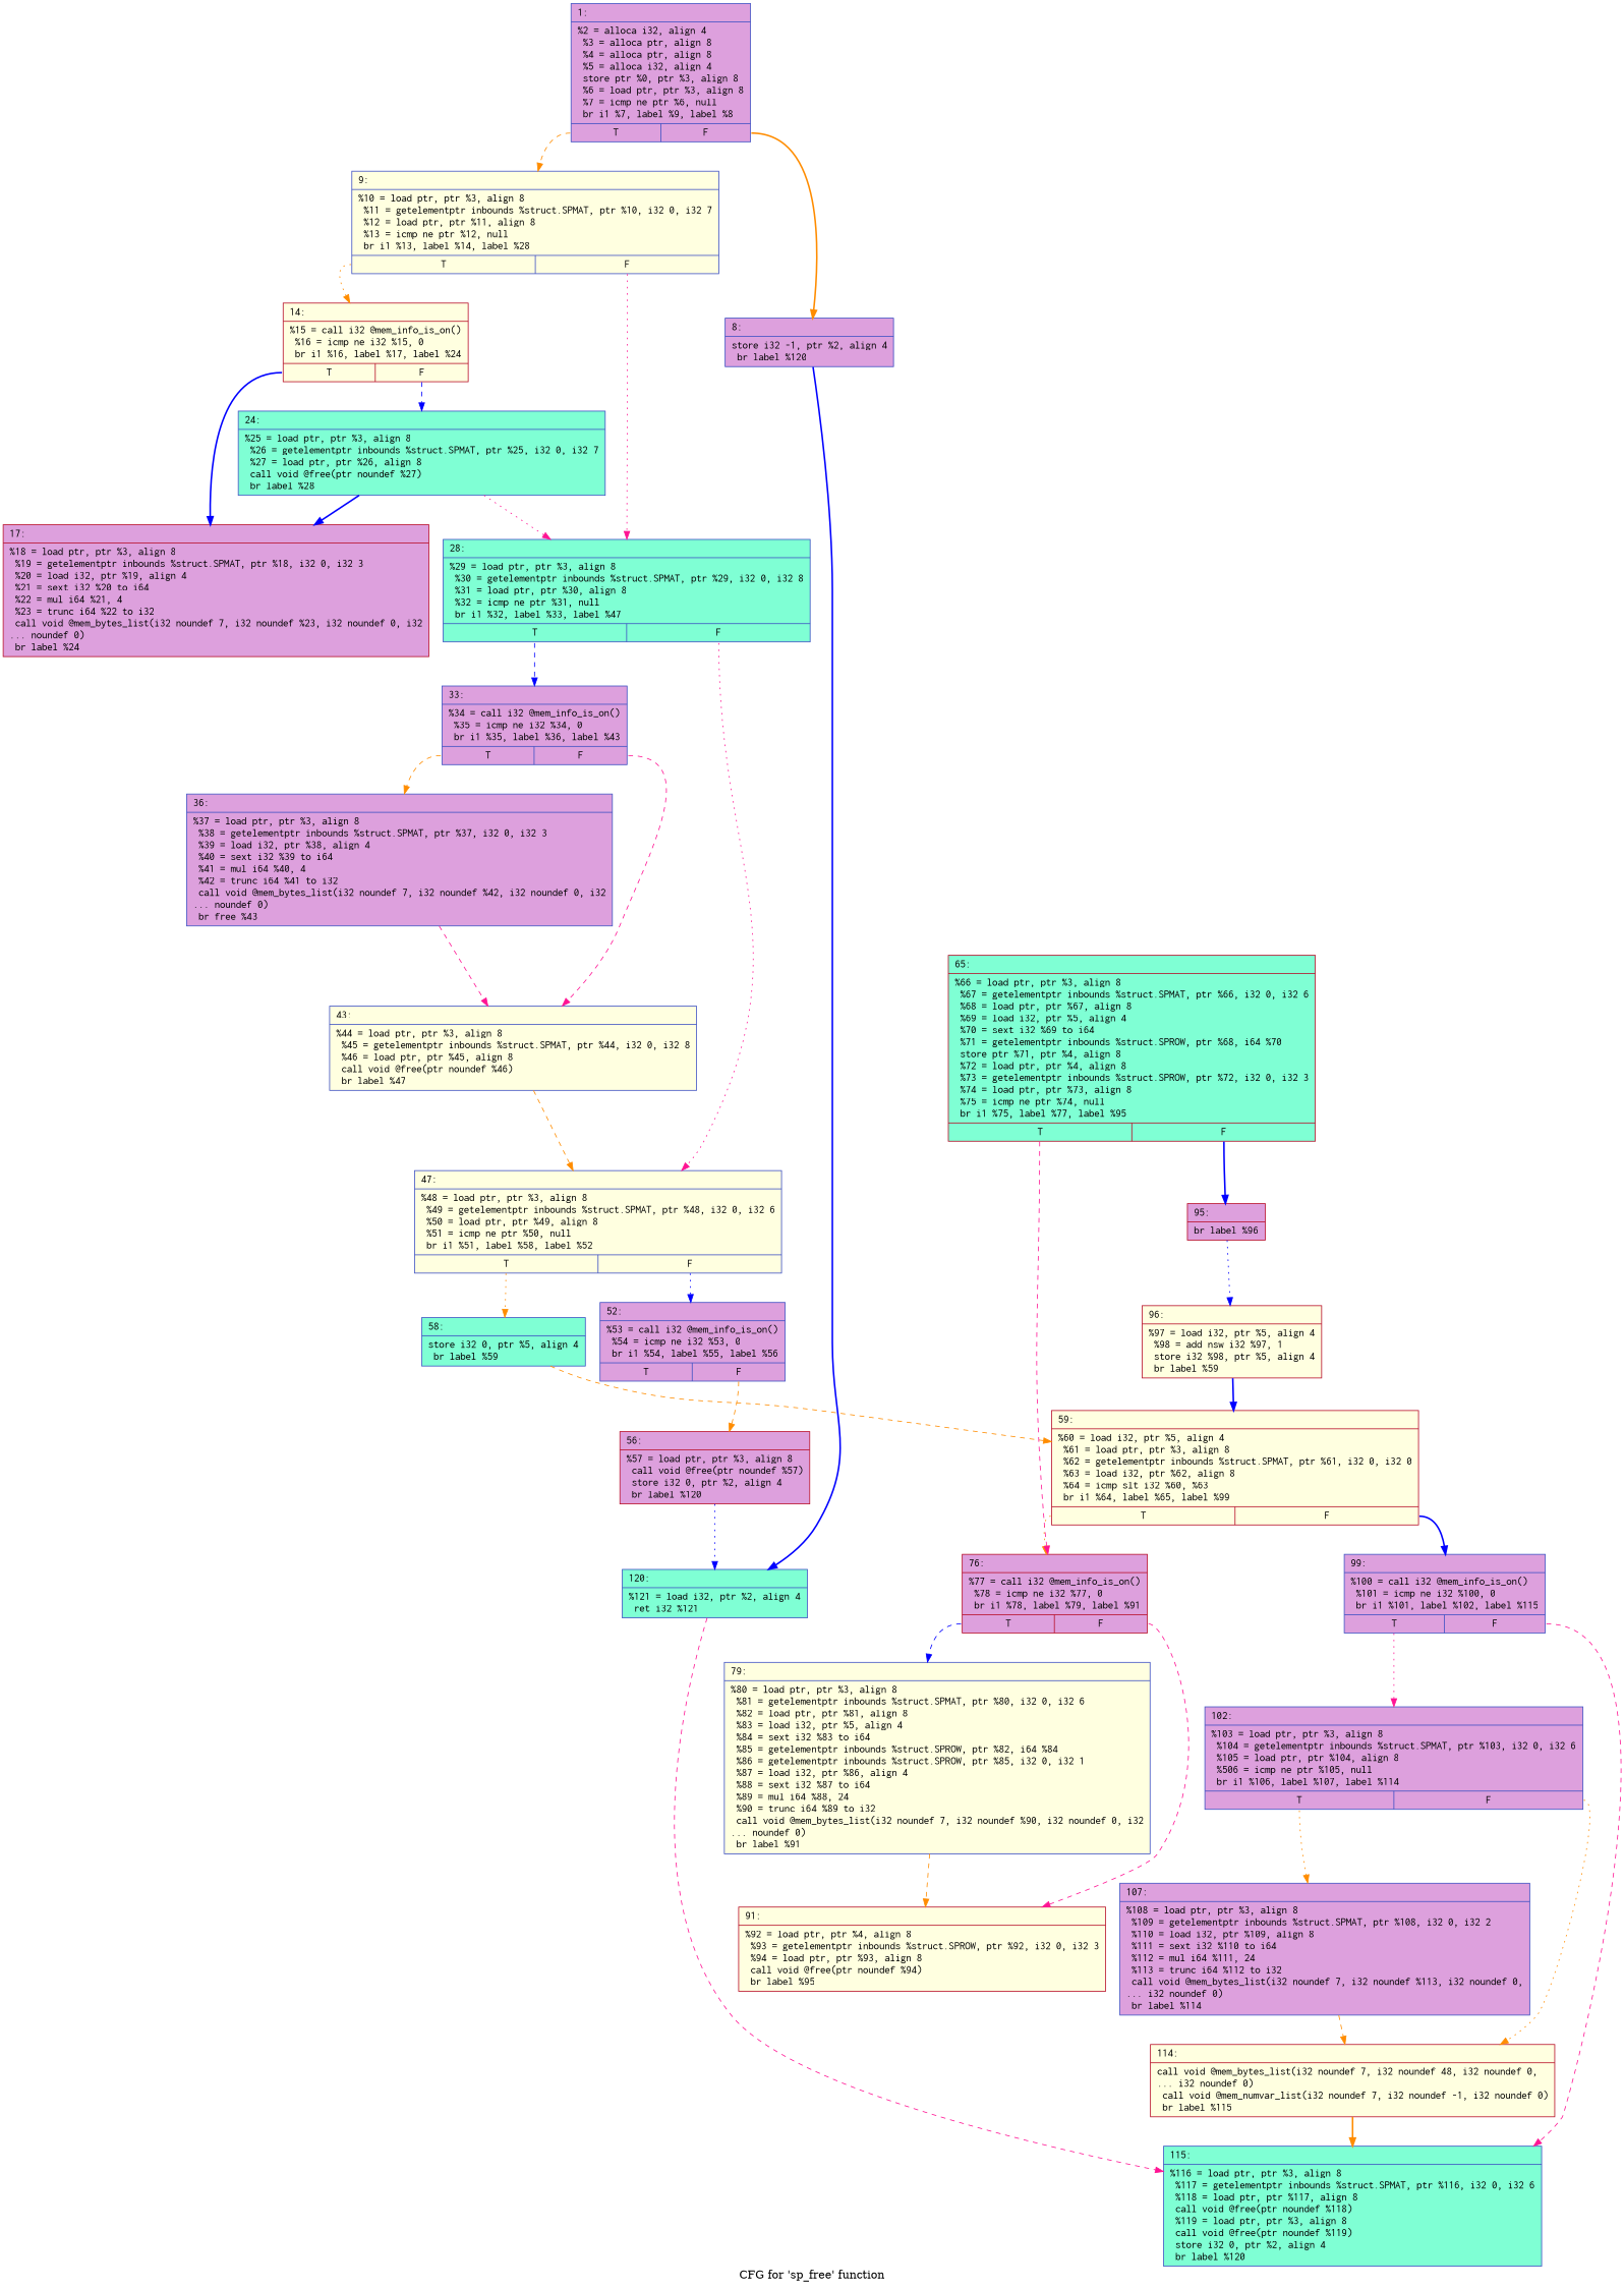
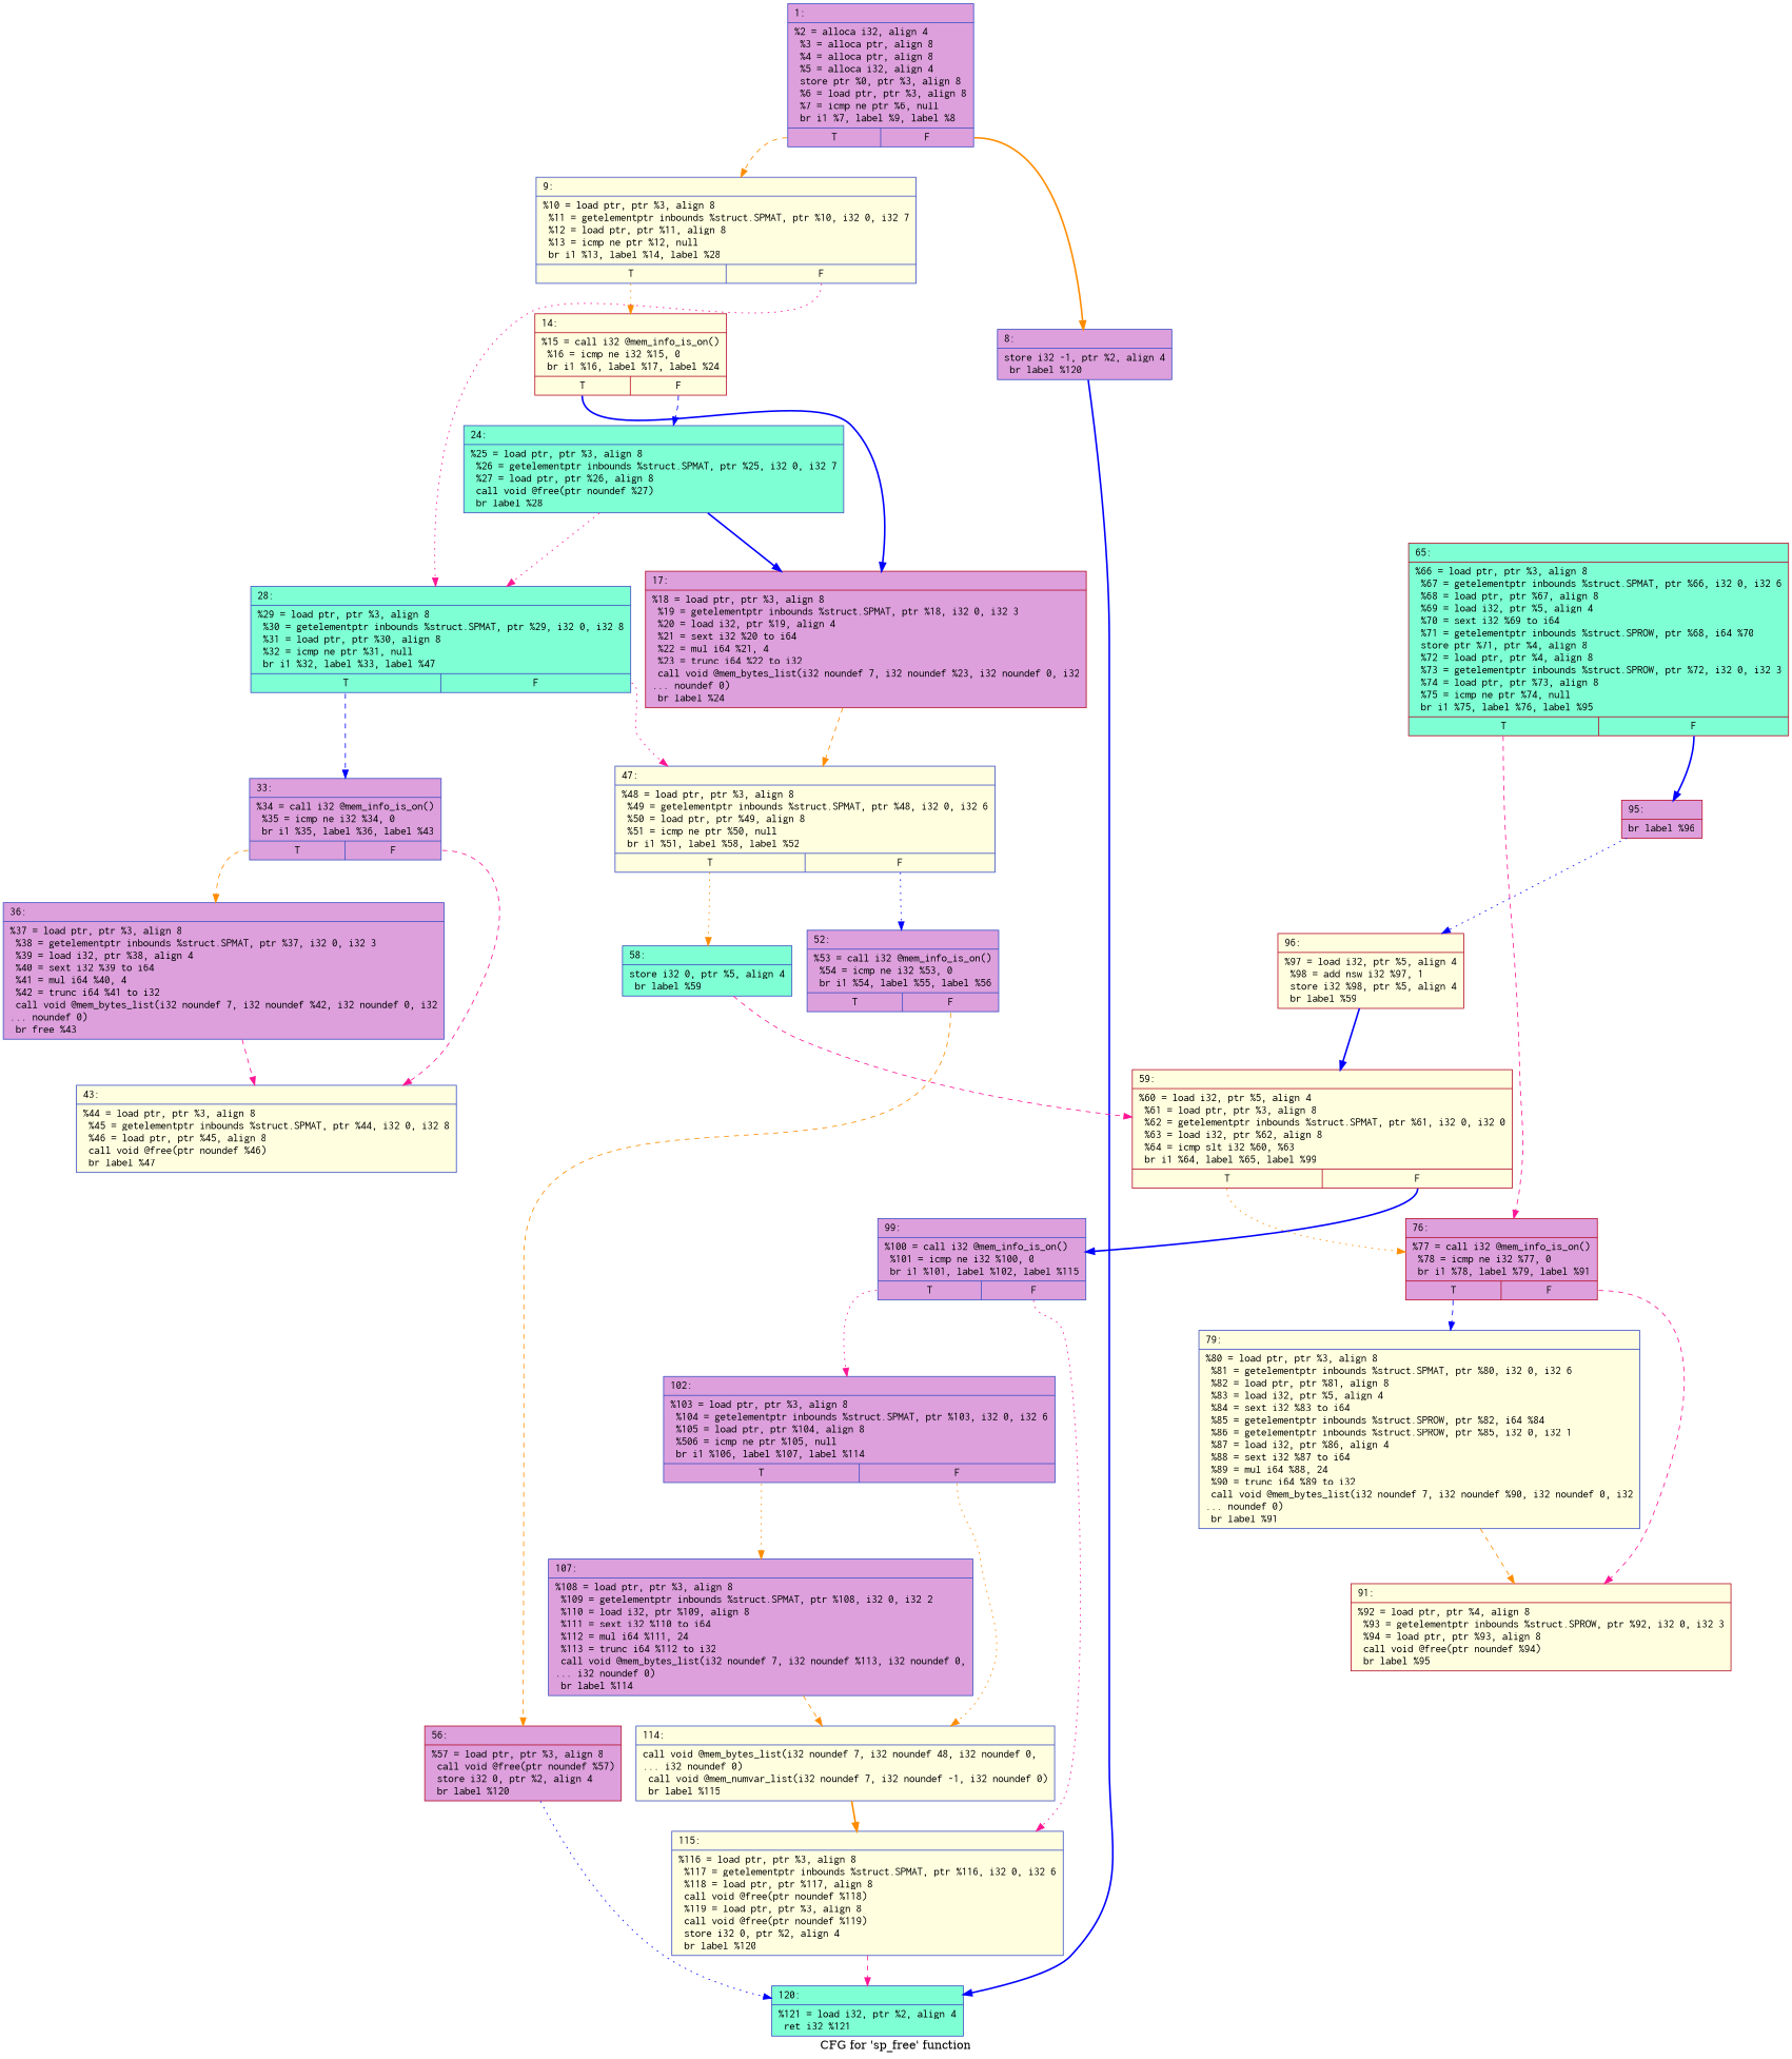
  digraph {
    label="CFG for 'sp_free' function"
    node [color="#3d50c3ff" fillcolor=plum fontname=Courier shape=record style=filled]
    edge [color=darkorange style=dashed]
    n1 [label="{1:\l|  %2 = alloca i32, align 4\l  %3 = alloca ptr, align 8\l  %4 = alloca ptr, align 8\l  %5 = alloca i32, align 4\l  store ptr %0, ptr %3, align 8\l  %6 = load ptr, ptr %3, align 8\l  %7 = icmp ne ptr %6, null\l  br i1 %7, label %9, label %8\l|{<s0>T|<s1>F}}"]
    n2 [fillcolor=lightyellow label="{9:\l|  %10 = load ptr, ptr %3, align 8\l  %11 = getelementptr inbounds %struct.SPMAT, ptr %10, i32 0, i32 7\l  %12 = load ptr, ptr %11, align 8\l  %13 = icmp ne ptr %12, null\l  br i1 %13, label %14, label %28\l|{<s0>T|<s1>F}}"]
    n3 [label="{8:\l|  store i32 -1, ptr %2, align 4\l  br label %120\l}"]
    n4 [color="#b70d28ff" fillcolor=lightyellow label="{14:\l|  %15 = call i32 @mem_info_is_on()\l  %16 = icmp ne i32 %15, 0\l  br i1 %16, label %17, label %24\l|{<s0>T|<s1>F}}"]
    n5 [fillcolor=aquamarine label="{28:\l|  %29 = load ptr, ptr %3, align 8\l  %30 = getelementptr inbounds %struct.SPMAT, ptr %29, i32 0, i32 8\l  %31 = load ptr, ptr %30, align 8\l  %32 = icmp ne ptr %31, null\l  br i1 %32, label %33, label %47\l|{<s0>T|<s1>F}}"]
    n6 [fillcolor=aquamarine label="{120:\l|  %121 = load i32, ptr %2, align 4\l  ret i32 %121\l}"]
    n7 [color="#b70d28ff" label="{17:\l|  %18 = load ptr, ptr %3, align 8\l  %19 = getelementptr inbounds %struct.SPMAT, ptr %18, i32 0, i32 3\l  %20 = load i32, ptr %19, align 4\l  %21 = sext i32 %20 to i64\l  %22 = mul i64 %21, 4\l  %23 = trunc i64 %22 to i32\l  call void @mem_bytes_list(i32 noundef 7, i32 noundef %23, i32 noundef 0, i32\l... noundef 0)\l  br label %24\l}"]
    n8 [fillcolor=aquamarine label="{24:\l|  %25 = load ptr, ptr %3, align 8\l  %26 = getelementptr inbounds %struct.SPMAT, ptr %25, i32 0, i32 7\l  %27 = load ptr, ptr %26, align 8\l  call void @free(ptr noundef %27)\l  br label %28\l}"]
    n9 [label="{33:\l|  %34 = call i32 @mem_info_is_on()\l  %35 = icmp ne i32 %34, 0\l  br i1 %35, label %36, label %43\l|{<s0>T|<s1>F}}"]
    n10 [fillcolor=lightyellow label="{47:\l|  %48 = load ptr, ptr %3, align 8\l  %49 = getelementptr inbounds %struct.SPMAT, ptr %48, i32 0, i32 6\l  %50 = load ptr, ptr %49, align 8\l  %51 = icmp ne ptr %50, null\l  br i1 %51, label %58, label %52\l|{<s0>T|<s1>F}}"]
    n11 [label="{36:\l|  %37 = load ptr, ptr %3, align 8\l  %38 = getelementptr inbounds %struct.SPMAT, ptr %37, i32 0, i32 3\l  %39 = load i32, ptr %38, align 4\l  %40 = sext i32 %39 to i64\l  %41 = mul i64 %40, 4\l  %42 = trunc i64 %41 to i32\l  call void @mem_bytes_list(i32 noundef 7, i32 noundef %42, i32 noundef 0, i32\l... noundef 0)\l  br free %43\l}"]
    n12 [fillcolor=lightyellow label="{43:\l|  %44 = load ptr, ptr %3, align 8\l  %45 = getelementptr inbounds %struct.SPMAT, ptr %44, i32 0, i32 8\l  %46 = load ptr, ptr %45, align 8\l  call void @free(ptr noundef %46)\l  br label %47\l}"]
    n13 [fillcolor=aquamarine label="{58:\l|  store i32 0, ptr %5, align 4\l  br label %59\l}"]
    n14 [label="{52:\l|  %53 = call i32 @mem_info_is_on()\l  %54 = icmp ne i32 %53, 0\l  br i1 %54, label %55, label %56\l|{<s0>T|<s1>F}}"]
    n15 [color="#b70d28ff" fillcolor=lightyellow label="{59:\l|  %60 = load i32, ptr %5, align 4\l  %61 = load ptr, ptr %3, align 8\l  %62 = getelementptr inbounds %struct.SPMAT, ptr %61, i32 0, i32 0\l  %63 = load i32, ptr %62, align 8\l  %64 = icmp slt i32 %60, %63\l  br i1 %64, label %65, label %99\l|{<s0>T|<s1>F}}"]
    n16 [color="#b70d28ff" label="{56:\l|  %57 = load ptr, ptr %3, align 8\l  call void @free(ptr noundef %57)\l  store i32 0, ptr %2, align 4\l  br label %120\l}"]
    n17 [label="{99:\l|  %100 = call i32 @mem_info_is_on()\l  %101 = icmp ne i32 %100, 0\l  br i1 %101, label %102, label %115\l|{<s0>T|<s1>F}}"]
    n18 [color="#b70d28ff" label="{76:\l|  %77 = call i32 @mem_info_is_on()\l  %78 = icmp ne i32 %77, 0\l  br i1 %78, label %79, label %91\l|{<s0>T|<s1>F}}"]
-   n19 [color="#b70d28ff" fillcolor=aquamarine label="{65:\l|  %66 = load ptr, ptr %3, align 8\l  %67 = getelementptr inbounds %struct.SPMAT, ptr %66, i32 0, i32 6\l  %68 = load ptr, ptr %67, align 8\l  %69 = load i32, ptr %5, align 4\l  %70 = sext i32 %69 to i64\l  %71 = getelementptr inbounds %struct.SPROW, ptr %68, i64 %70\l  store ptr %71, ptr %4, align 8\l  %72 = load ptr, ptr %4, align 8\l  %73 = getelementptr inbounds %struct.SPROW, ptr %72, i32 0, i32 3\l  %74 = load ptr, ptr %73, align 8\l  %75 = icmp ne ptr %74, null\l  br i1 %75, label %77, label %95\l|{<s0>T|<s1>F}}"]
+   n19 [color="#b70d28ff" fillcolor=aquamarine label="{65:\l|  %66 = load ptr, ptr %3, align 8\l  %67 = getelementptr inbounds %struct.SPMAT, ptr %66, i32 0, i32 6\l  %68 = load ptr, ptr %67, align 8\l  %69 = load i32, ptr %5, align 4\l  %70 = sext i32 %69 to i64\l  %71 = getelementptr inbounds %struct.SPROW, ptr %68, i64 %70\l  store ptr %71, ptr %4, align 8\l  %72 = load ptr, ptr %4, align 8\l  %73 = getelementptr inbounds %struct.SPROW, ptr %72, i32 0, i32 3\l  %74 = load ptr, ptr %73, align 8\l  %75 = icmp ne ptr %74, null\l  br i1 %75, label %76, label %95\l|{<s0>T|<s1>F}}"]
    n20 [color="#b70d28ff" label="{95:\l|  br label %96\l}"]
    n21 [label="{102:\l|  %103 = load ptr, ptr %3, align 8\l  %104 = getelementptr inbounds %struct.SPMAT, ptr %103, i32 0, i32 6\l  %105 = load ptr, ptr %104, align 8\l  %506 = icmp ne ptr %105, null\l  br i1 %106, label %107, label %114\l|{<s0>T|<s1>F}}"]
-   n22 [fillcolor=aquamarine label="{115:\l|  %116 = load ptr, ptr %3, align 8\l  %117 = getelementptr inbounds %struct.SPMAT, ptr %116, i32 0, i32 6\l  %118 = load ptr, ptr %117, align 8\l  call void @free(ptr noundef %118)\l  %119 = load ptr, ptr %3, align 8\l  call void @free(ptr noundef %119)\l  store i32 0, ptr %2, align 4\l  br label %120\l}"]
+   n22 [fillcolor=lightyellow label="{115:\l|  %116 = load ptr, ptr %3, align 8\l  %117 = getelementptr inbounds %struct.SPMAT, ptr %116, i32 0, i32 6\l  %118 = load ptr, ptr %117, align 8\l  call void @free(ptr noundef %118)\l  %119 = load ptr, ptr %3, align 8\l  call void @free(ptr noundef %119)\l  store i32 0, ptr %2, align 4\l  br label %120\l}"]
    n23 [fillcolor=lightyellow label="{79:\l|  %80 = load ptr, ptr %3, align 8\l  %81 = getelementptr inbounds %struct.SPMAT, ptr %80, i32 0, i32 6\l  %82 = load ptr, ptr %81, align 8\l  %83 = load i32, ptr %5, align 4\l  %84 = sext i32 %83 to i64\l  %85 = getelementptr inbounds %struct.SPROW, ptr %82, i64 %84\l  %86 = getelementptr inbounds %struct.SPROW, ptr %85, i32 0, i32 1\l  %87 = load i32, ptr %86, align 4\l  %88 = sext i32 %87 to i64\l  %89 = mul i64 %88, 24\l  %90 = trunc i64 %89 to i32\l  call void @mem_bytes_list(i32 noundef 7, i32 noundef %90, i32 noundef 0, i32\l... noundef 0)\l  br label %91\l}"]
    n24 [color="#b70d28ff" fillcolor=lightyellow label="{91:\l|  %92 = load ptr, ptr %4, align 8\l  %93 = getelementptr inbounds %struct.SPROW, ptr %92, i32 0, i32 3\l  %94 = load ptr, ptr %93, align 8\l  call void @free(ptr noundef %94)\l  br label %95\l}"]
    n25 [color="#b70d28ff" fillcolor=lightyellow label="{96:\l|  %97 = load i32, ptr %5, align 4\l  %98 = add nsw i32 %97, 1\l  store i32 %98, ptr %5, align 4\l  br label %59\l}"]
    n26 [label="{107:\l|  %108 = load ptr, ptr %3, align 8\l  %109 = getelementptr inbounds %struct.SPMAT, ptr %108, i32 0, i32 2\l  %110 = load i32, ptr %109, align 8\l  %111 = sext i32 %110 to i64\l  %112 = mul i64 %111, 24\l  %113 = trunc i64 %112 to i32\l  call void @mem_bytes_list(i32 noundef 7, i32 noundef %113, i32 noundef 0,\l... i32 noundef 0)\l  br label %114\l}"]
-   n27 [color="#b70d28ff" fillcolor=lightyellow label="{114:\l|  call void @mem_bytes_list(i32 noundef 7, i32 noundef 48, i32 noundef 0,\l... i32 noundef 0)\l  call void @mem_numvar_list(i32 noundef 7, i32 noundef -1, i32 noundef 0)\l  br label %115\l}"]
+   n27 [fillcolor=lightyellow label="{114:\l|  call void @mem_bytes_list(i32 noundef 7, i32 noundef 48, i32 noundef 0,\l... i32 noundef 0)\l  call void @mem_numvar_list(i32 noundef 7, i32 noundef -1, i32 noundef 0)\l  br label %115\l}"]
    n1 -> n2 [tailport=s0]
    n1 -> n3 [style=bold tailport=s1]
    n2 -> n4 [style=dotted tailport=s0]
    n2 -> n5 [color=deeppink style=dotted tailport=s1]
    n3 -> n6 [color=blue style=bold]
    n4 -> n7 [color=blue style=bold tailport=s0]
    n4 -> n8 [color=blue tailport=s1]
    n5 -> n9 [color=blue tailport=s0]
    n5 -> n10 [color=deeppink style=dotted tailport=s1]
    n8 -> n5 [color=deeppink style=dotted]
    n8 -> n7 [color=blue style=bold]
    n9 -> n11 [tailport=s0]
    n9 -> n12 [color=deeppink tailport=s1]
    n10 -> n13 [style=dotted tailport=s0]
    n10 -> n14 [color=blue style=dotted tailport=s1]
    n11 -> n12 [color=deeppink]
-   n12 -> n10
-   n13 -> n15
+   n7 -> n10
+   n13 -> n15 [color=deeppink]
    n14 -> n16 [tailport=s1]
    n15 -> n17 [color=blue style=bold tailport=s1]
    n15 -> n18 [style=dotted tailport=s0]
    n16 -> n6 [color=blue style=dotted]
    n17 -> n21 [color=deeppink style=dotted tailport=s0]
-   n17 -> n22 [color=deeppink tailport=s1]
+   n17 -> n22 [color=deeppink style=dotted tailport=s1]
    n18 -> n23 [color=blue tailport=s0]
    n18 -> n24 [color=deeppink tailport=s1]
    n19 -> n18 [color=deeppink tailport=s0]
    n19 -> n20 [color=blue style=bold tailport=s1]
    n20 -> n25 [color=blue style=dotted]
    n21 -> n26 [style=dotted tailport=s0]
    n21 -> n27 [style=dotted tailport=s1]
-   n6 -> n22 [color=deeppink]
+   n22 -> n6 [color=deeppink]
    n23 -> n24
    n25 -> n15 [color=blue style=bold]
    n26 -> n27
    n27 -> n22 [style=bold]
  }
